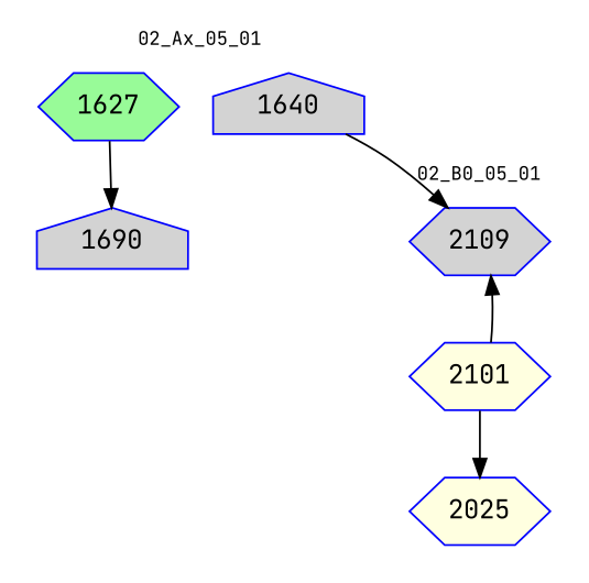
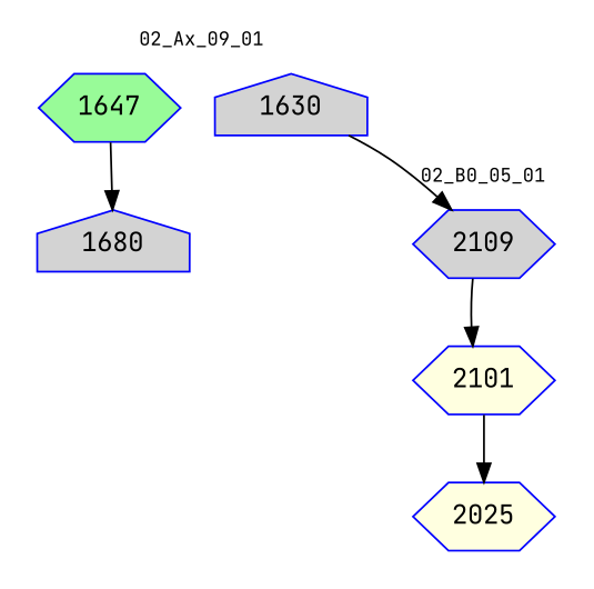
  digraph {
    fontname="JetBrains Mono"
    node [color=blue fillcolor=lightgrey fontname="JetBrains Mono" shape=hexagon style=filled]
    edge [color=black fontname="JetBrains Mono" style=solid]
-   n1 [label=1640 shape=house]
-   n2 [fillcolor=palegreen label=1627]
-   n3 [label=1690 shape=house]
+   n1 [label=1630 shape=house]
+   n2 [fillcolor=palegreen label=1647]
+   n3 [label=1680 shape=house]
    n4 [label=2109]
    n5 [fillcolor=lightyellow label=2101]
    n6 [fillcolor=lightyellow label=2025]
    subgraph cluster_1 {
      color=white
      fontsize=10
-     label="02_Ax_05_01"
+     label="02_Ax_09_01"
      n1
      n2
      n3
    }
    subgraph cluster_2 {
      color=white
      fontsize=10
      label="02_B0_05_01"
      n4
      n5
      n6
    }
    n1 -> n4
    n2 -> n3
-   n5 -> n4
+   n4 -> n5
    n5 -> n6
  }
